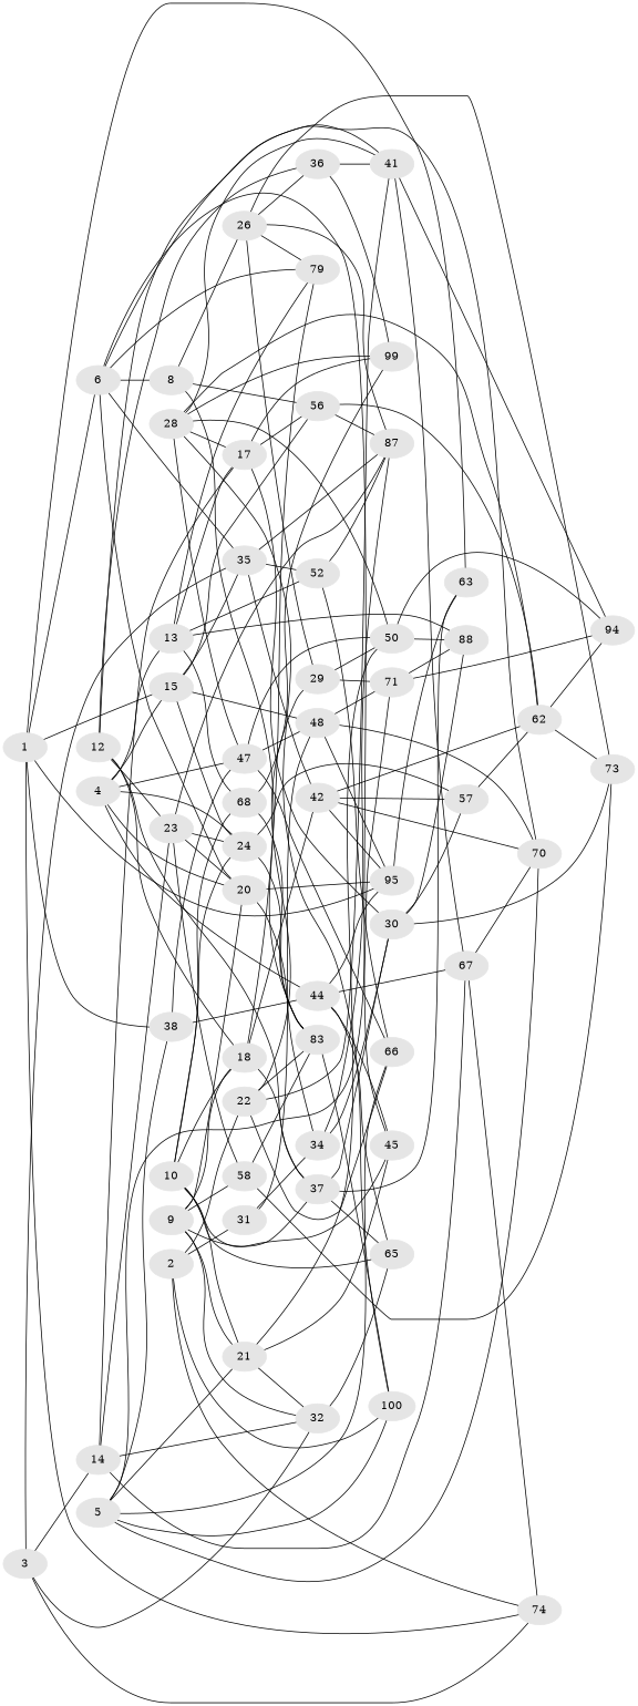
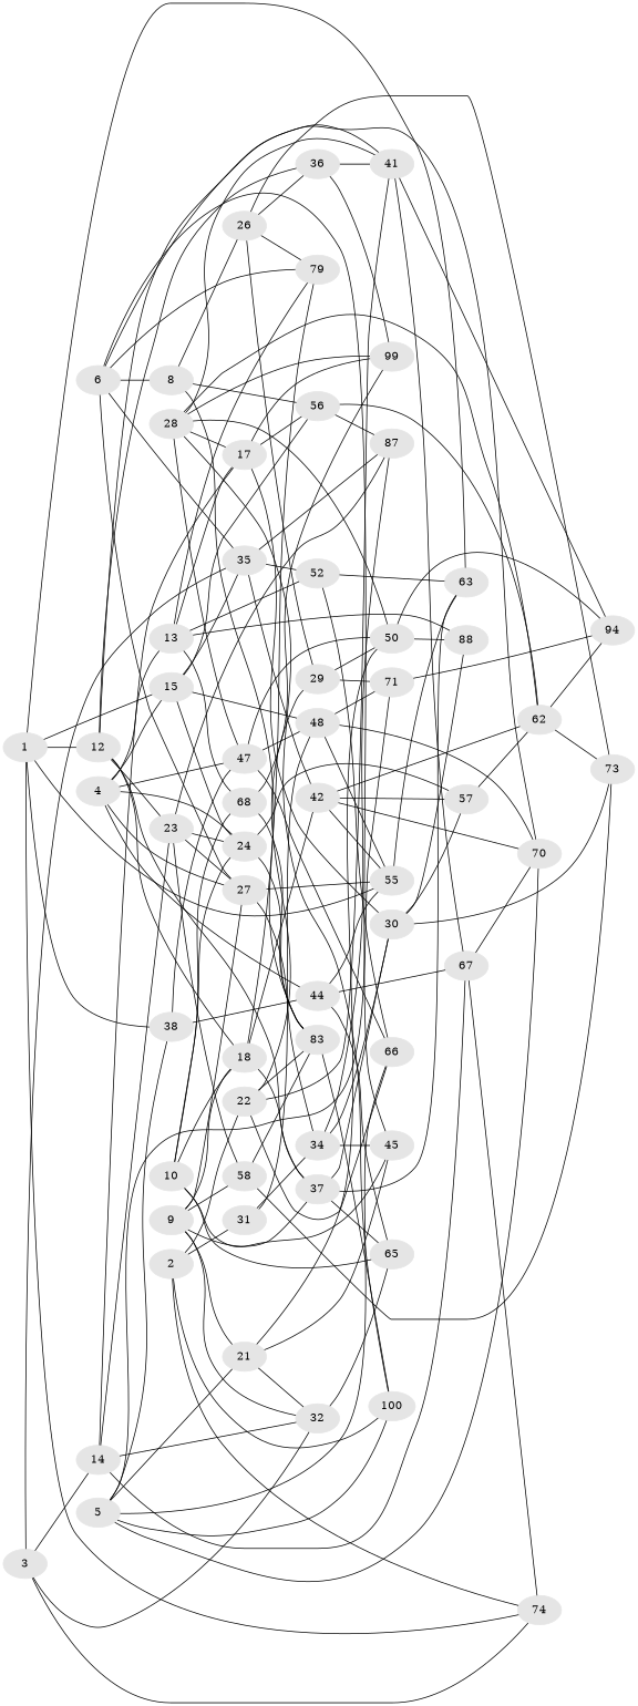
  graph {
    rankdir=LR
    node [color=gray90 style=filled]
    1 [super="+7"]
    12 [super="+16"]
    15 [super="+30"]
    38
-   55 [super="+97" label=95]
+   55 [super="+97"]
    63
    74
    70 [super="+96"]
    18 [super="+82"]
    37 [super="+61"]
    23 [super="+51"]
    36
    35 [super="+77"]
    24 [super="+78"]
    56 [super="+69"]
    48 [super="+89"]
    44 [super="+92"]
    47 [super="+86"]
    2 [super="+39"]
    22 [super="+75"]
    31
    100
    17 [super="+19"]
    n24 [label=30 super="+54"]
    99
    66
    41 [super="+53"]
    83 [super="+90"]
    29 [super="+76"]
    34
    3 [super="+85"]
    14 [super="+59"]
    32 [super="+49"]
    67 [super="+98"]
    65
    52
    42 [super="+43"]
    87 [super="+91"]
    4 [super="+33"]
    13 [super="+25"]
-   27 [super="+81" label=20]
+   27 [super="+81"]
    n42 [label=79]
    68
    88
    57
    45
    50 [super="+95"]
    5 [super="+60"]
    21 [super="+93"]
    71 [super="+80"]
    94
    6 [super="+11"]
    8
    26 [super="+46"]
    73
    62 [super="+79"]
    9 [super="+84"]
    58
    10 [super="+20"]
    28 [super="+64"]
-   1 -- 6
+   1 -- 12
    1 -- 15
    1 -- 38
    1 -- 55
    1 -- 63
    1 -- 74
    12 -- 70
    12 -- 18
    12 -- 37
    12 -- 23
    12 -- 36
    15 -- 35
    15 -- 24
    15 -- 56
    15 -- 48
    38 -- 44
    38 -- 47
    55 -- 63
    18 -- 37
    18 -- 42
    18 -- n42
    37 -- 63
    37 -- n24
    37 -- 65
    23 -- 24
    23 -- 87
    23 -- 27
    23 -- 58
    36 -- 99
    36 -- 41
    35 -- 52
    35 -- 42
    35 -- 87
    24 -- 83
    24 -- 57
    56 -- 87 [weight=2]
    56 -- 62
    48 -- 55
    48 -- 70
    48 -- 71
    44 -- 55
    44 -- 67
    44 -- 65
-   44 -- 45
+   34 -- 45
    47 -- 48
    47 -- 66
    47 -- 50
    2 -- 74
    2 -- 22
    2 -- 31 [weight=2]
    2 -- 100
    22 -- 66
    22 -- 41
    22 -- 83
    22 -- 29 [weight=2]
    31 -- 48
    31 -- 34
    17 -- 56
    17 -- n24
    17 -- 99
    n24 -- 88
    n24 -- 57
    n24 -- 73
    41 -- 67
    41 -- 94
    83 -- 100
    29 -- 50
    29 -- 71 [weight=2]
    34 -- n24
    34 -- 87
    3 -- 74
    3 -- 35
    3 -- 14 [weight=2]
    3 -- 32 [weight=2]
    14 -- 23
    14 -- 17
    14 -- 32
    14 -- 67
    32 -- 65
    67 -- 74
    67 -- 70 [weight=2]
-   52 -- 87
+   52 -- 63
    52 -- 66
    42 -- 55
    42 -- 70
    42 -- 57
    42 -- 62
    4 -- 15
    4 -- 24
    4 -- 44
    4 -- 47
    4 -- 13
    4 -- 27
    13 -- 17
    13 -- 52
    13 -- n42
    13 -- 68
    13 -- 88
    27 -- 55
    27 -- 34
    68 -- 99
    68 -- 83
    57 -- 62
    50 -- 88
    50 -- 94
    5 -- 38
    5 -- 70
    5 -- 100
    5 -- 66
    5 -- 21
    5 -- 71
    21 -- 32
    21 -- 45
    21 -- 50
-   71 -- 88
    71 -- 94
    6 -- 35
    6 -- 41
    6 -- 27
    6 -- n42
    6 -- 45
    6 -- 8
    8 -- 56
    8 -- 83
    8 -- 26
    26 -- 36
    26 -- 29
-   26 -- 87
    26 -- n42
    26 -- 73
    62 -- 94
    62 -- 73
    9 -- 18
    9 -- 37
    9 -- 32
    9 -- 27
    9 -- 21
    9 -- 58
    58 -- 83
    58 -- 73
    10 -- 18
    10 -- 24
    10 -- 65
    10 -- 68
    10 -- 45
-   10 -- 21
    28 -- 47
    28 -- 100
    28 -- 17
    28 -- 99
    28 -- 41
    28 -- 50
    28 -- 62
  }
